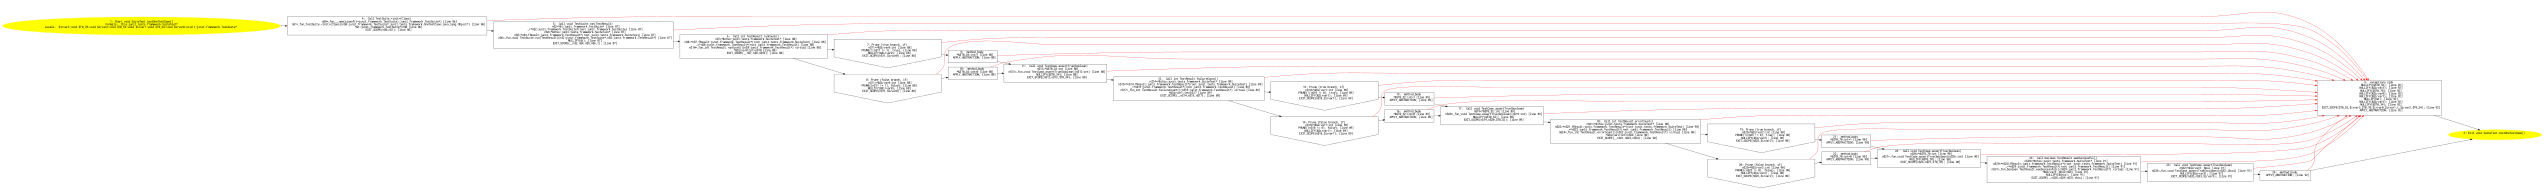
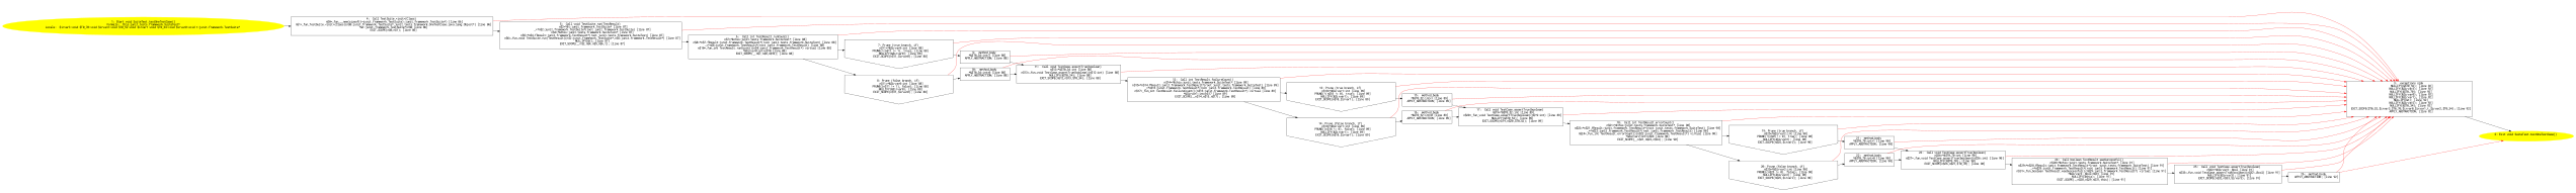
  digraph {
    rankdir=LR
    fontname="Roboto Mono"
    node [fontname="Roboto Mono" shape=box]
    edge [fontname="Roboto Mono"]
    n1 [color=yellow label="1: Start void SuiteTest.testOneTestCase()\nFormals:  this:junit.tests.framework.SuiteTest*\nLocals:  $irvar3:void $T0_70:void $irvar2:void $T0_52:void $irvar1:void $T0_34:void $irvar0:void t:junit.framework.TestSuite* \n  " style=filled shape=""]
    n2 [label="4:  Call TestSuite.<init>(Class) \n   n$0=_fun___new(sizeof(t=junit.framework.TestSuite):junit.framework.TestSuite*) [line 86]\n  n$1=_fun_TestSuite.<init>(Class)(n$0:junit.framework.TestSuite*,junit.tests.framework.OneTestCase:java.lang.Object*) [line 86]\n  *&t:junit.framework.TestSuite*=n$0 [line 86]\n  EXIT_SCOPE(n$0,n$1); [line 86]\n "]
    n3 [label="3:  exceptions sink \n   NULLIFY(&$T0_52); [line 92]\n  NULLIFY(&$irvar3); [line 92]\n  NULLIFY(&$T0_70); [line 92]\n  NULLIFY(&$irvar0); [line 92]\n  NULLIFY(&$irvar1); [line 92]\n  NULLIFY(&t); [line 92]\n  NULLIFY(&$irvar2); [line 92]\n  NULLIFY(&$T0_34); [line 92]\n  EXIT_SCOPE($T0_52,$irvar3,$T0_70,$irvar0,$irvar1,t,$irvar2,$T0_34); [line 92]\n  APPLY_ABSTRACTION; [line 92]\n "]
    n4 [label="5:  Call void TestSuite.run(TestResult) \n   n$2=*&t:junit.framework.TestSuite* [line 87]\n  _=*n$2:junit.framework.TestSuite*(root junit.framework.TestSuite) [line 87]\n  n$4=*&this:junit.tests.framework.SuiteTest* [line 87]\n  n$5=*n$4.fResult:junit.framework.TestResult*(root junit.tests.framework.SuiteTest) [line 87]\n  n$6=_fun_void TestSuite.run(TestResult)(n$2:junit.framework.TestSuite*,n$5:junit.framework.TestResult*) [line 87]\n  NULLIFY(&t); [line 87]\n  EXIT_SCOPE(_,n$2,n$4,n$5,n$6,t); [line 87]\n "]
    n5 [color=yellow label="2: Exit void SuiteTest.testOneTestCase() \n  " style=filled shape=""]
    n6 [label="6:  Call int TestResult.runCount() \n   n$7=*&this:junit.tests.framework.SuiteTest* [line 88]\n  n$8=*n$7.fResult:junit.framework.TestResult*(root junit.tests.framework.SuiteTest) [line 88]\n  _=*n$8:junit.framework.TestResult*(root junit.framework.TestResult) [line 88]\n  n$10=_fun_int TestResult.runCount()(n$8:junit.framework.TestResult*) virtual [line 88]\n  *&$irvar0:int=n$10 [line 88]\n  EXIT_SCOPE(_,n$7,n$8,n$10); [line 88]\n "]
    n7 [label="7: Prune (true branch, if) \n   n$11=*&$irvar0:int [line 88]\n  PRUNE(!(n$11 != 1), true); [line 88]\n  NULLIFY(&$irvar0); [line 88]\n  EXIT_SCOPE(n$11,$irvar0); [line 88]\n " shape=invhouse]
    n8 [label="8: Prune (false branch, if) \n   n$11=*&$irvar0:int [line 88]\n  PRUNE((n$11 != 1), false); [line 88]\n  NULLIFY(&$irvar0); [line 88]\n  EXIT_SCOPE(n$11,$irvar0); [line 88]\n " shape=invhouse]
    n9 [label="9:  method_body \n   *&$T0_34:int=1 [line 88]\n  APPLY_ABSTRACTION; [line 88]\n "]
    n10 [label="10:  method_body \n   *&$T0_34:int=0 [line 88]\n  APPLY_ABSTRACTION; [line 88]\n "]
    n11 [label="11:  Call void TestCase.assertTrue(boolean) \n   n$12=*&$T0_34:int [line 88]\n  n$13=_fun_void TestCase.assertTrue(boolean)(n$12:int) [line 88]\n  NULLIFY(&$T0_34); [line 88]\n  EXIT_SCOPE(n$12,n$13,$T0_34); [line 88]\n "]
    n12 [label="12:  Call int TestResult.failureCount() \n   n$14=*&this:junit.tests.framework.SuiteTest* [line 89]\n  n$15=*n$14.fResult:junit.framework.TestResult*(root junit.tests.framework.SuiteTest) [line 89]\n  _=*n$15:junit.framework.TestResult*(root junit.framework.TestResult) [line 89]\n  n$17=_fun_int TestResult.failureCount()(n$15:junit.framework.TestResult*) virtual [line 89]\n  *&$irvar1:int=n$17 [line 89]\n  EXIT_SCOPE(_,n$14,n$15,n$17); [line 89]\n "]
    n13 [label="13: Prune (true branch, if) \n   n$18=*&$irvar1:int [line 89]\n  PRUNE(!(n$18 != 0), true); [line 89]\n  NULLIFY(&$irvar1); [line 89]\n  EXIT_SCOPE(n$18,$irvar1); [line 89]\n " shape=invhouse]
    n14 [label="14: Prune (false branch, if) \n   n$18=*&$irvar1:int [line 89]\n  PRUNE((n$18 != 0), false); [line 89]\n  NULLIFY(&$irvar1); [line 89]\n  EXIT_SCOPE(n$18,$irvar1); [line 89]\n " shape=invhouse]
    n15 [label="15:  method_body \n   *&$T0_52:int=1 [line 89]\n  APPLY_ABSTRACTION; [line 89]\n "]
    n16 [label="16:  method_body \n   *&$T0_52:int=0 [line 89]\n  APPLY_ABSTRACTION; [line 89]\n "]
    n17 [label="17:  Call void TestCase.assertTrue(boolean) \n   n$19=*&$T0_52:int [line 89]\n  n$20=_fun_void TestCase.assertTrue(boolean)(n$19:int) [line 89]\n  NULLIFY(&$T0_52); [line 89]\n  EXIT_SCOPE(n$19,n$20,$T0_52); [line 89]\n "]
    n18 [label="18:  Call int TestResult.errorCount() \n   n$21=*&this:junit.tests.framework.SuiteTest* [line 90]\n  n$22=*n$21.fResult:junit.framework.TestResult*(root junit.tests.framework.SuiteTest) [line 90]\n  _=*n$22:junit.framework.TestResult*(root junit.framework.TestResult) [line 90]\n  n$24=_fun_int TestResult.errorCount()(n$22:junit.framework.TestResult*) virtual [line 90]\n  *&$irvar2:int=n$24 [line 90]\n  EXIT_SCOPE(_,n$21,n$22,n$24); [line 90]\n "]
    n19 [label="19: Prune (true branch, if) \n   n$25=*&$irvar2:int [line 90]\n  PRUNE(!(n$25 != 0), true); [line 90]\n  NULLIFY(&$irvar2); [line 90]\n  EXIT_SCOPE(n$25,$irvar2); [line 90]\n " shape=invhouse]
    n20 [label="20: Prune (false branch, if) \n   n$25=*&$irvar2:int [line 90]\n  PRUNE((n$25 != 0), false); [line 90]\n  NULLIFY(&$irvar2); [line 90]\n  EXIT_SCOPE(n$25,$irvar2); [line 90]\n " shape=invhouse]
    n21 [label="21:  method_body \n   *&$T0_70:int=1 [line 90]\n  APPLY_ABSTRACTION; [line 90]\n "]
    n22 [label="22:  method_body \n   *&$T0_70:int=0 [line 90]\n  APPLY_ABSTRACTION; [line 90]\n "]
    n23 [label="23:  Call void TestCase.assertTrue(boolean) \n   n$26=*&$T0_70:int [line 90]\n  n$27=_fun_void TestCase.assertTrue(boolean)(n$26:int) [line 90]\n  NULLIFY(&$T0_70); [line 90]\n  EXIT_SCOPE(n$26,n$27,$T0_70); [line 90]\n "]
    n24 [label="24:  Call boolean TestResult.wasSuccessful() \n   n$28=*&this:junit.tests.framework.SuiteTest* [line 91]\n  n$29=*n$28.fResult:junit.framework.TestResult*(root junit.tests.framework.SuiteTest) [line 91]\n  _=*n$29:junit.framework.TestResult*(root junit.framework.TestResult) [line 91]\n  n$31=_fun_boolean TestResult.wasSuccessful()(n$29:junit.framework.TestResult*) virtual [line 91]\n  *&$irvar3:_Bool=n$31 [line 91]\n  NULLIFY(&this); [line 91]\n  EXIT_SCOPE(_,n$28,n$29,n$31,this); [line 91]\n "]
    n25 [label="25:  Call void TestCase.assertTrue(boolean) \n   n$32=*&$irvar3:_Bool [line 91]\n  n$33=_fun_void TestCase.assertTrue(boolean)(n$32:_Bool) [line 91]\n  NULLIFY(&$irvar3); [line 91]\n  EXIT_SCOPE(n$32,n$33,$irvar3); [line 91]\n "]
    n26 [label="26:  method_body \n   APPLY_ABSTRACTION; [line 92]\n "]
    n1 -> n2
    n2 -> n3 [color=red]
    n2 -> n4
    n3 -> n5
    n4 -> n3 [color=red]
    n4 -> n6
    n6 -> n3 [color=red]
    n6 -> n7
    n6 -> n8
    n7 -> n3 [color=red]
    n7 -> n9
    n8 -> n3 [color=red]
    n8 -> n10
    n9 -> n3 [color=red]
    n9 -> n11
    n10 -> n3 [color=red]
    n10 -> n11
    n11 -> n3 [color=red]
    n11 -> n12
    n12 -> n3 [color=red]
    n12 -> n13
    n12 -> n14
    n13 -> n3 [color=red]
    n13 -> n15
    n14 -> n3 [color=red]
    n14 -> n16
    n15 -> n3 [color=red]
    n15 -> n17
    n16 -> n3 [color=red]
    n16 -> n17
    n17 -> n3 [color=red]
    n17 -> n18
    n18 -> n3 [color=red]
    n18 -> n19
    n18 -> n20
    n19 -> n3 [color=red]
    n19 -> n21
    n20 -> n3 [color=red]
    n20 -> n22
    n21 -> n3 [color=red]
    n21 -> n23
    n22 -> n3 [color=red]
    n22 -> n23
    n23 -> n3 [color=red]
    n23 -> n24
    n24 -> n3 [color=red]
    n24 -> n25
    n25 -> n3 [color=red]
    n25 -> n26
    n26 -> n3 [color=red]
-   n26 -> n5
+   n26 -> n5 [color=red]
  }
